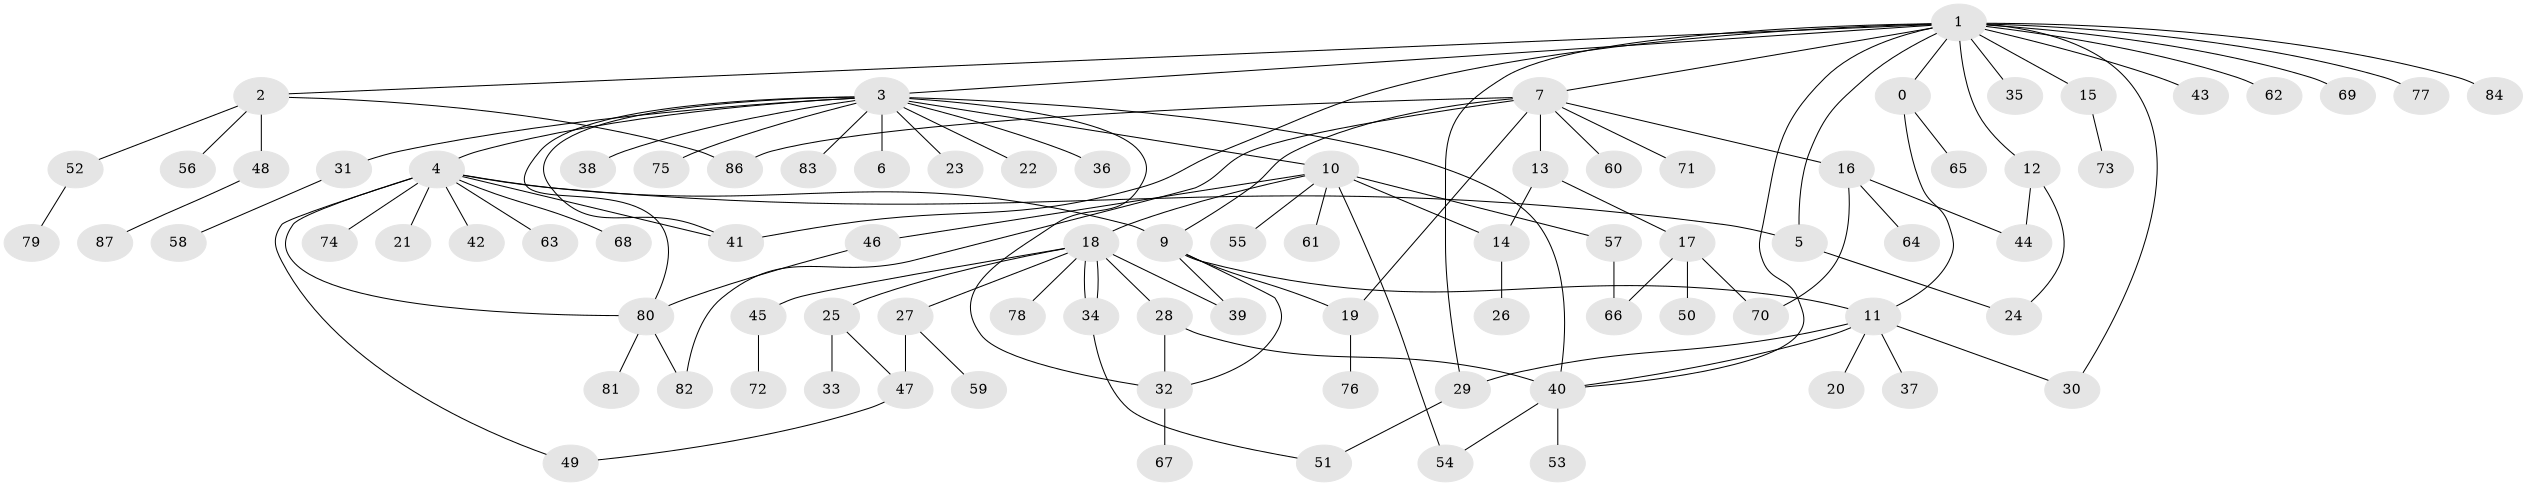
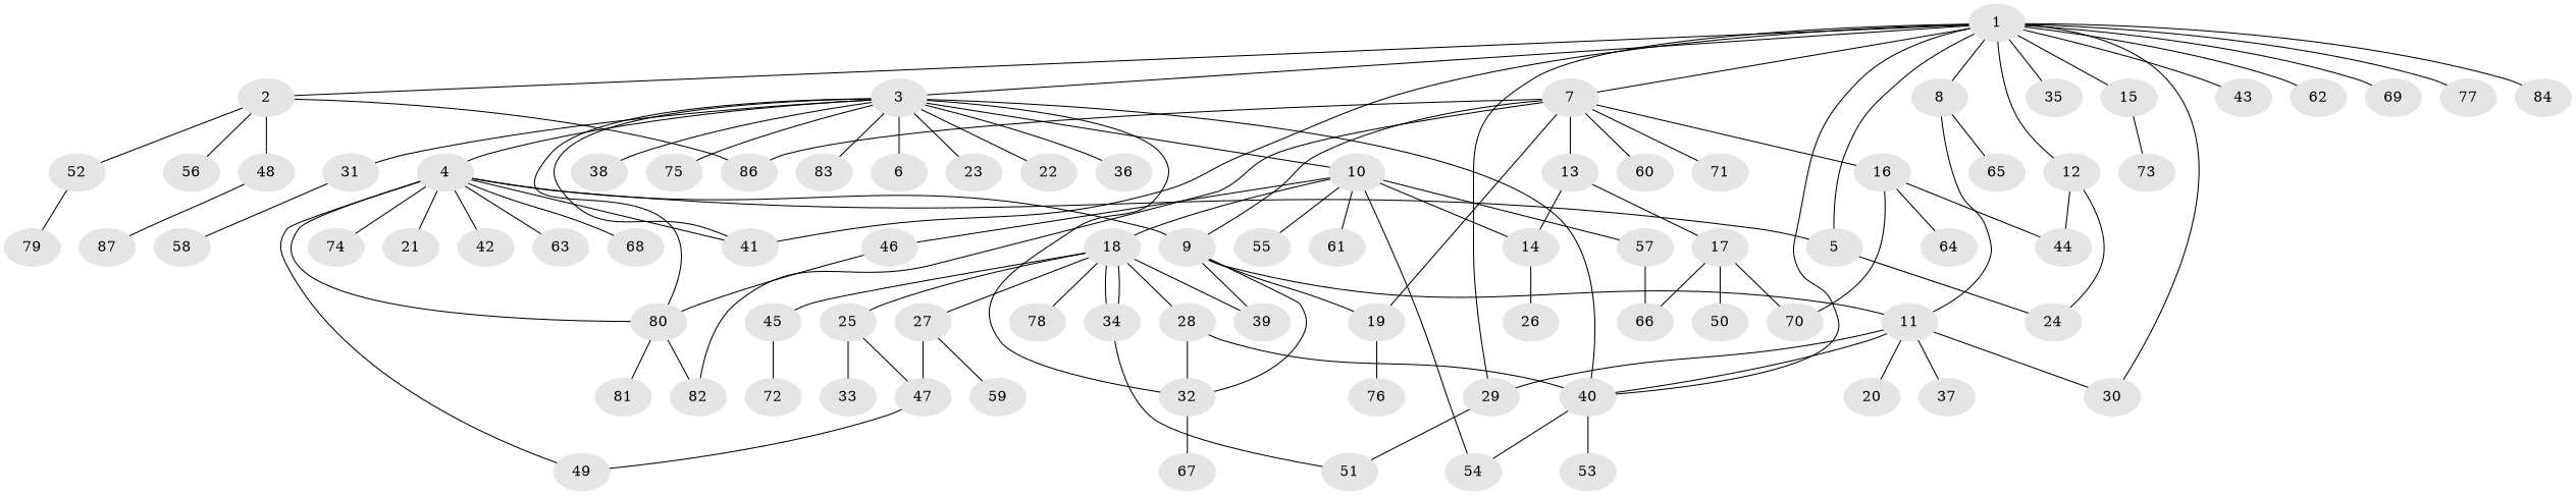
  graph {
    node [color=gray90 style=filled]
    1
    2
    3
    5
    7
-   8 [label=0]
+   8
    12
    15
    29
    30
    35
    40
    41
    43
    62
    69
    77
    84
    48
    52
    56
    86
    4
    6
    10
    22
    23
    31
    32
    36
    38
    75
    80
    83
    24
    9
    13
    16
    19
    60
    71
    82
    11
    65
    44
    73
    51
    54
    53
    87
    79
    21
    42
    49
    63
    68
    74
    14
    18
    46
    55
    57
    61
    58
    67
    81
    39
    17
    64
    70
    76
    20
    37
    26
    25
    27
    28
    34
    45
    78
    66
    50
    33
    47
    59
    72
    1 -- 2
    1 -- 3
    1 -- 5
    1 -- 7
    1 -- 8
    1 -- 12
    1 -- 15
    1 -- 29
    1 -- 30
    1 -- 35
    1 -- 40
    1 -- 41
    1 -- 43
    1 -- 62
    1 -- 69
    1 -- 77
    1 -- 84
    2 -- 48
    2 -- 52
    2 -- 56
    2 -- 86
    3 -- 40
    3 -- 41
    3 -- 4
    3 -- 6
    3 -- 10
    3 -- 22
    3 -- 23
    3 -- 31
    3 -- 32
    3 -- 36
    3 -- 38
    3 -- 75
    3 -- 80
    3 -- 83
    5 -- 24
    7 -- 86
    7 -- 9
    7 -- 13
    7 -- 16
    7 -- 19
    7 -- 60
    7 -- 71
    7 -- 82
    8 -- 11
    8 -- 65
    12 -- 24
    12 -- 44
    15 -- 73
    29 -- 51
    40 -- 54
    40 -- 53
    48 -- 87
    52 -- 79
    4 -- 5
    4 -- 41
    4 -- 80
    4 -- 9
    4 -- 21
    4 -- 42
    4 -- 49
    4 -- 63
    4 -- 68
    4 -- 74
    10 -- 54
    10 -- 14
    10 -- 18
    10 -- 46
    10 -- 55
    10 -- 57
    10 -- 61
    31 -- 58
    32 -- 67
    80 -- 82
    80 -- 81
    9 -- 32
    9 -- 19
    9 -- 11
    9 -- 39
    13 -- 14
    13 -- 17
    16 -- 44
    16 -- 64
    16 -- 70
    19 -- 76
    11 -- 29
    11 -- 30
    11 -- 40
    11 -- 20
    11 -- 37
    14 -- 26
    18 -- 39
    18 -- 25
    18 -- 27
    18 -- 28
    18 -- 34
    18 -- 34
    18 -- 45
    18 -- 78
    46 -- 80
    57 -- 66
    17 -- 70
    17 -- 66
    17 -- 50
    25 -- 33
    25 -- 47
    27 -- 47
    27 -- 59
    28 -- 40
    28 -- 32
    34 -- 51
    45 -- 72
    47 -- 49
  }
